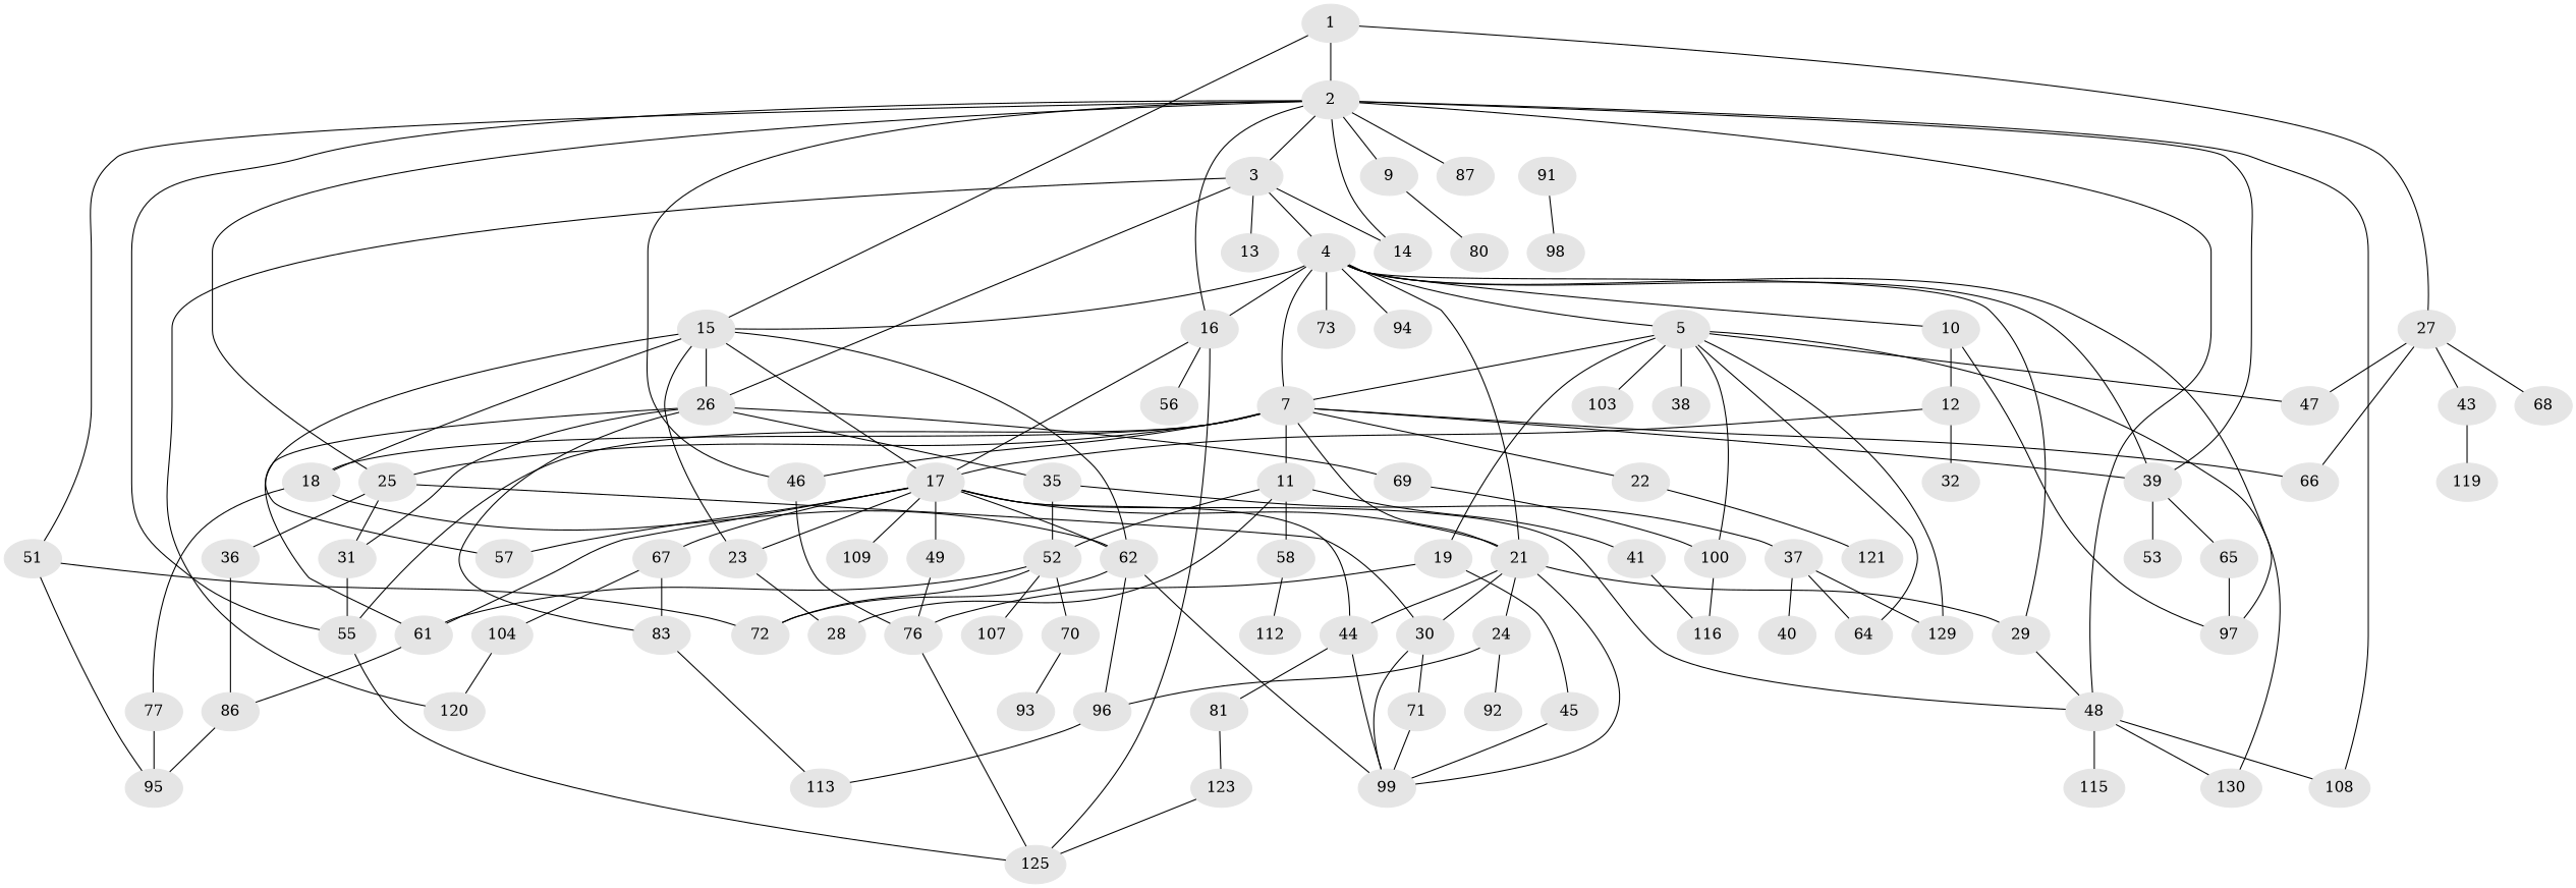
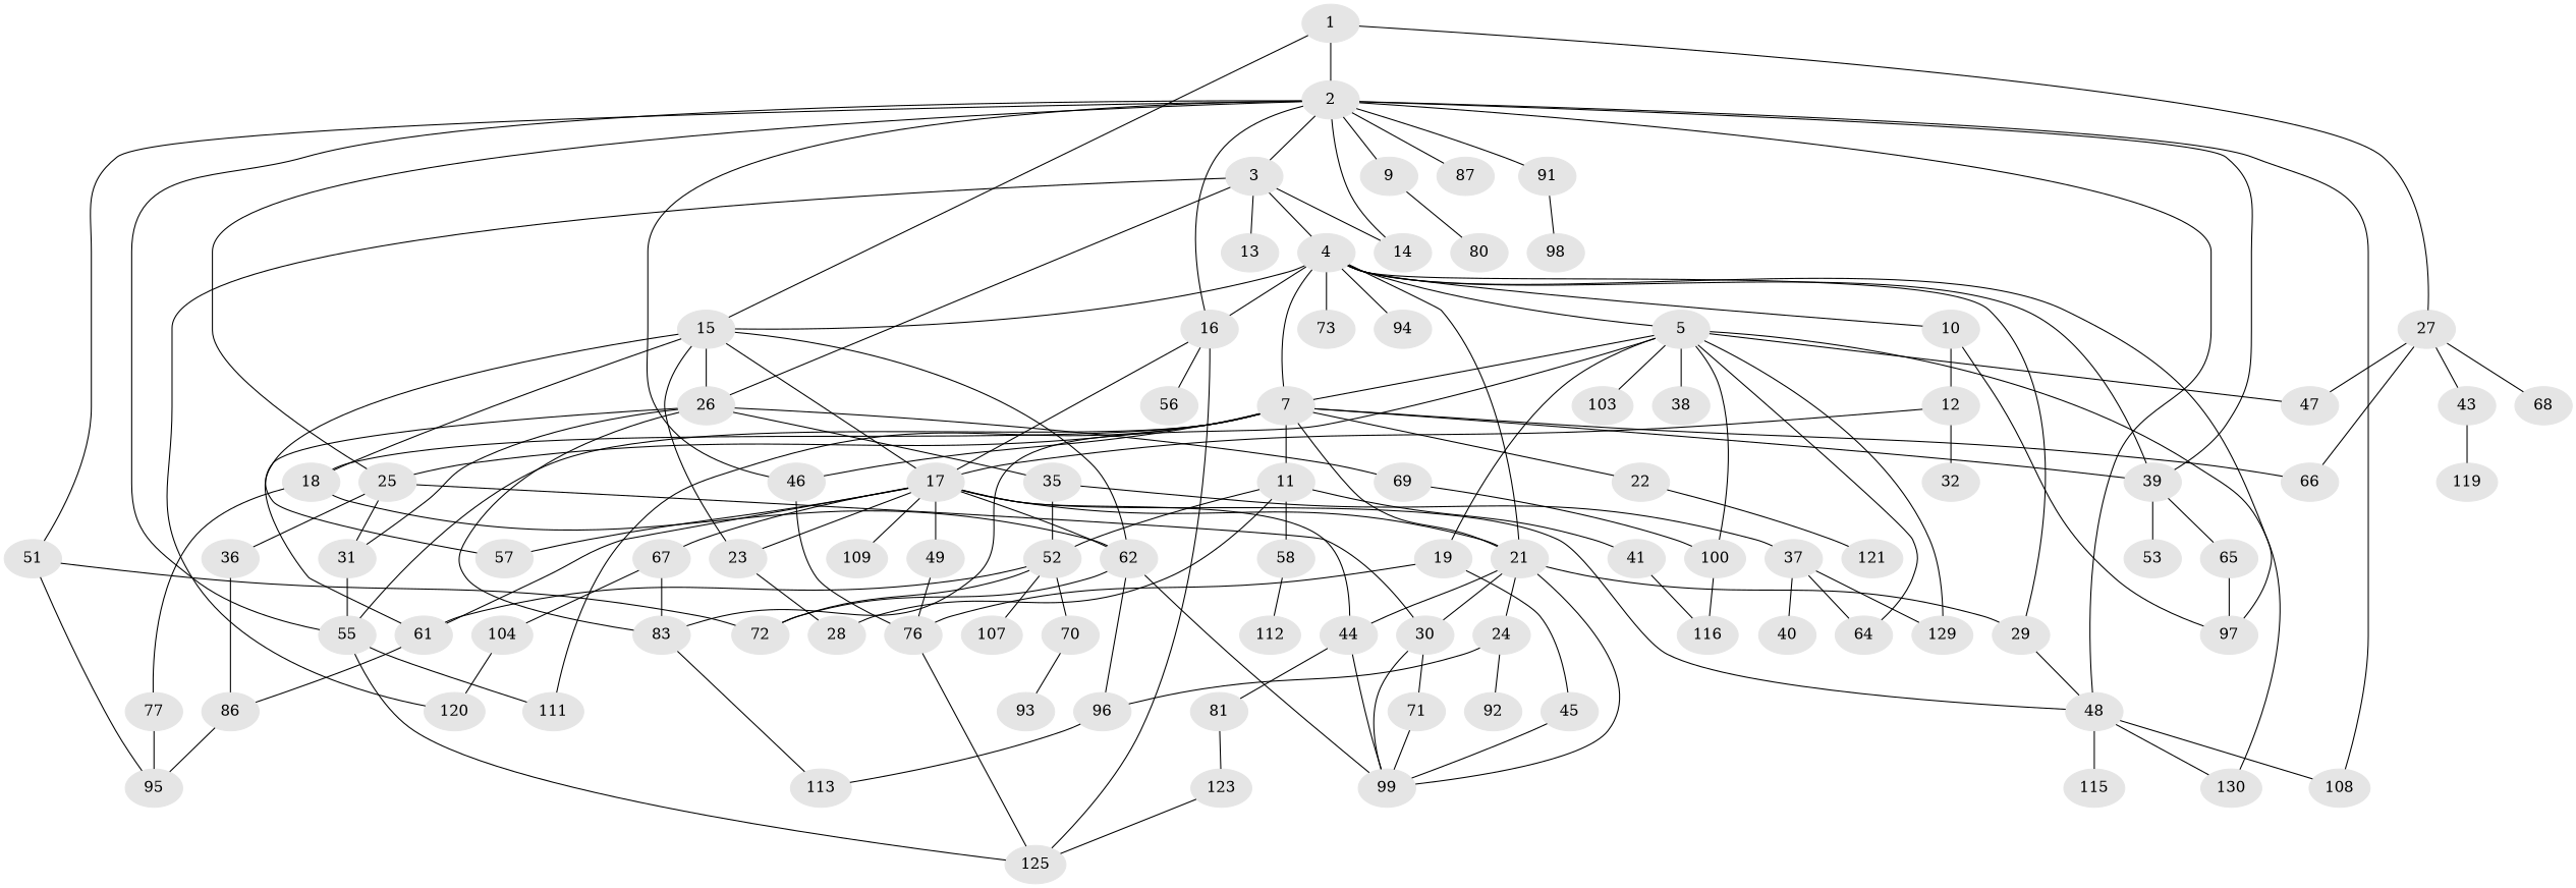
  graph {
    node [color=gray90 style=filled]
    2 [super="+21"]
    3 [super="+122"]
    9 [super="+75"]
    14
    16 [super="+78"]
    25 [super="+127"]
    39 [super="+124"]
    46
    48 [super="+63"]
    51 [super="+117"]
    55 [super="+90"]
    87
    91
    108
    1
    15 [super="+84"]
    27 [super="+79"]
    26 [super="+105"]
    18 [super="+54"]
    17 [super="+34"]
    23
    n22 [label=57]
    62 [super="+118"]
    47
    66
    43
    68
    4 [super="+6"]
    13 [super="+82"]
    120
    80
    56
    125 [super="+126"]
    30 [super="+110"]
    31 [super="+85"]
    36
    53
    65
    76 [super="+114"]
    130 [super="+131"]
    115
    72 [super="+89"]
    95
+   111
    98
    5 [super="+8"]
    7 [super="+33"]
    10 [super="+42"]
    n49 [label=21 super="+106"]
    29
    73
    94
    97
    83 [super="+88"]
    61
    35
    69
    19
    38 [super="+102"]
    64
    100
    103
    129
    11
    22
    12
    44 [super="+57"]
    24 [super="+50"]
    99
    45
    113
    116 [super="+128"]
    28
    41 [super="+74"]
    52 [super="+60"]
    58
    77 [super="+101"]
    121
    32
    70
    107 [super="+132"]
    112
    49
    67
    109
    96
    81
    86
    104
    92
    71
    37 [super="+133"]
    119
    40
    123
    93
    2 -- 3
    2 -- 9
    2 -- 14
    2 -- 16
    2 -- 25
    2 -- 39
    2 -- 46
    2 -- 48
    2 -- 51
    2 -- 55
    2 -- 87
+   2 -- 91
    2 -- 108
    3 -- 14
    3 -- 26
    3 -- 4
    3 -- 13
    3 -- 120
    9 -- 80
    16 -- 17
    16 -- 56
    16 -- 125
    25 -- 30
    25 -- 31
    25 -- 36
    39 -- 53
    39 -- 65 [weight=2]
    46 -- 76
    48 -- 108
    48 -- 130
    48 -- 115
    51 -- 72
    51 -- 95
    55 -- 125
+   55 -- 111
    91 -- 98
    1 -- 2
    1 -- 15
    1 -- 27
    15 -- 26
    15 -- 18
    15 -- 17
    15 -- 23
    15 -- n22
    15 -- 62
    27 -- 47
    27 -- 66
    27 -- 43
    27 -- 68
    26 -- 31
    26 -- 83 [weight=2]
    26 -- 61
    26 -- 35
    26 -- 69
    18 -- 62
    18 -- 77
    17 -- 48
    17 -- 23
    17 -- n22
    17 -- 62
    17 -- n49
    17 -- 61
    17 -- 44
    17 -- 49
    17 -- 67
    17 -- 109
    23 -- 28
    62 -- 72
    62 -- 99
    62 -- 96
    43 -- 119
    4 -- 16
    4 -- 39
    4 -- 15
    4 -- 5
    4 -- 7
    4 -- 10
    4 -- n49
    4 -- 29
    4 -- 73
    4 -- 94
    4 -- 97
    30 -- 99
    30 -- 71
    31 -- 55
    36 -- 86
    65 -- 97
    76 -- 125
    5 -- 47
    5 -- 130
    5 -- 7
+   5 -- 83
    5 -- 19
    5 -- 38 [weight=2]
    5 -- 64
    5 -- 100
    5 -- 103
    5 -- 129
    7 -- 25
    7 -- 39
    7 -- 46
    7 -- 55
    7 -- 18
    7 -- 66
+   7 -- 111
    7 -- n49
    7 -- 11
    7 -- 22
    10 -- 97
    10 -- 12
    n49 -- 30
    n49 -- 29
    n49 -- 44
    n49 -- 24
    n49 -- 99
    29 -- 48
    83 -- 113
    61 -- 86
    35 -- 52
    35 -- 37
    69 -- 100
    19 -- 76
    19 -- 45
    100 -- 116
    11 -- 28
    11 -- 41
    11 -- 52
    11 -- 58
    22 -- 121
    12 -- 17
    12 -- 32
    44 -- 99
    44 -- 81
    24 -- 96
    24 -- 92
    45 -- 99
    41 -- 116
    52 -- 72
    52 -- 61
    52 -- 70
    52 -- 107
    58 -- 112
    77 -- 95
    70 -- 93
    49 -- 76
    67 -- 83
    67 -- 104
    96 -- 113
    81 -- 123
    86 -- 95
    104 -- 120
    71 -- 99
    37 -- 64
    37 -- 129
    37 -- 40
    123 -- 125
  }
